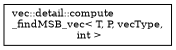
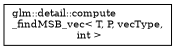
  digraph {
    rankdir=LR
    fontname="DejaVu Serif"
-   n1 [color=black fillcolor=white fontname="DejaVu Serif" fontsize=10 height=0.2 label="vec::detail::compute\l_findMSB_vec\< T, P, vecType,\l int \>" shape=record style=filled width=0.4]
+   n1 [color=black fillcolor=white fontname="DejaVu Serif" fontsize=10 height=0.2 label="glm::detail::compute\l_findMSB_vec\< T, P, vecType,\l int \>" shape=record style=filled width=0.4]
  }
